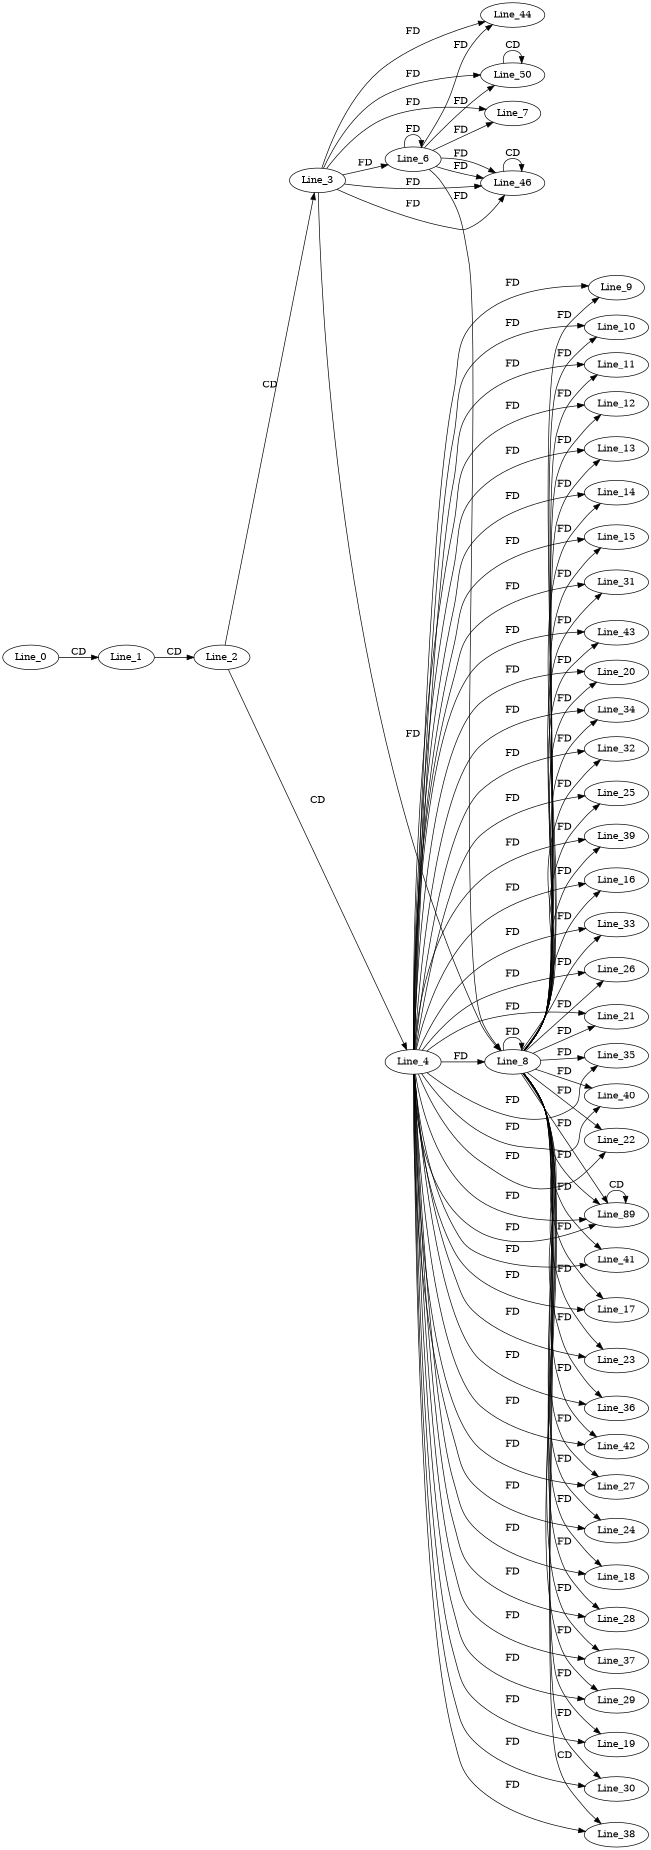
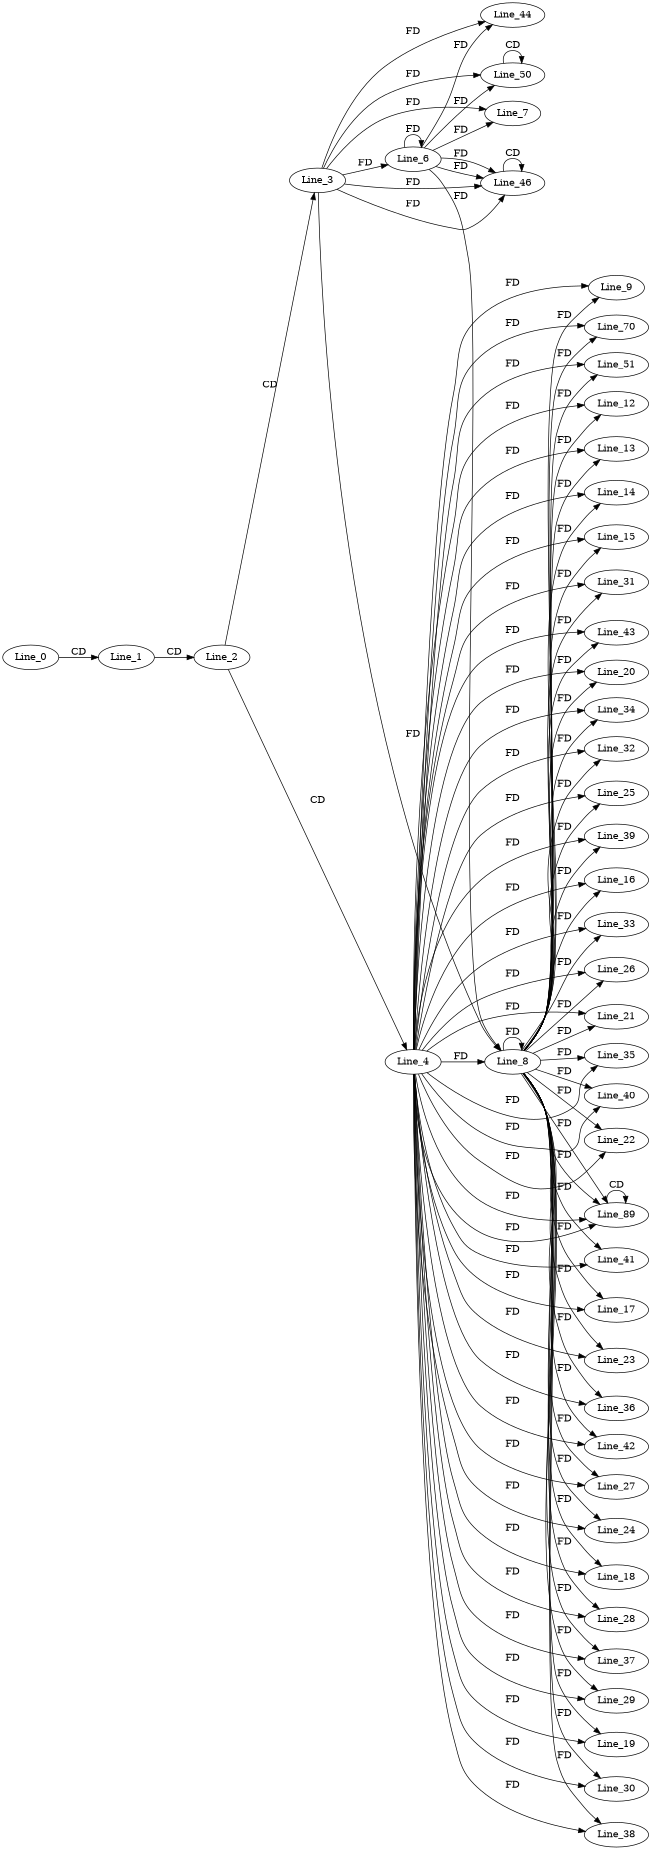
  digraph {
    rankdir=LR
    Line_0
    Line_1
    Line_2
    Line_3
    Line_4
    Line_6
    Line_7
    Line_8
    Line_44
    Line_46
    Line_50
    Line_9
-   Line_10
-   Line_11
+   Line_10 [label=Line_70]
+   Line_11 [label=Line_51]
    Line_12
    Line_13
    Line_14
    Line_15
    Line_16
    Line_17
    Line_18
    Line_19
    Line_20
    Line_21
    Line_22
    Line_23
    Line_24
    Line_25
    Line_26
    Line_27
    Line_28
    Line_29
    Line_30
    Line_31
    Line_32
    Line_33
    Line_34
    Line_35
    Line_36
    Line_37
    Line_38
    Line_39
    Line_40
    Line_41
    Line_42
    Line_43
    n47 [label=Line_89]
    Line_0 -> Line_1 [label=CD]
    Line_1 -> Line_2 [label=CD]
    Line_2 -> Line_3 [label=CD]
    Line_2 -> Line_4 [label=CD]
    Line_3 -> Line_6 [label=FD]
    Line_3 -> Line_7 [label=FD]
    Line_3 -> Line_8 [label=FD]
    Line_3 -> Line_44 [label=FD]
    Line_3 -> Line_46 [label=FD]
    Line_3 -> Line_46 [label=FD]
    Line_3 -> Line_50 [label=FD]
    Line_4 -> Line_8 [label=FD]
    Line_4 -> Line_9 [label=FD]
    Line_4 -> Line_10 [label=FD]
    Line_4 -> Line_11 [label=FD]
    Line_4 -> Line_12 [label=FD]
    Line_4 -> Line_13 [label=FD]
    Line_4 -> Line_14 [label=FD]
    Line_4 -> Line_15 [label=FD]
    Line_4 -> Line_16 [label=FD]
    Line_4 -> Line_17 [label=FD]
    Line_4 -> Line_18 [label=FD]
    Line_4 -> Line_19 [label=FD]
    Line_4 -> Line_20 [label=FD]
    Line_4 -> Line_21 [label=FD]
    Line_4 -> Line_22 [label=FD]
    Line_4 -> Line_23 [label=FD]
    Line_4 -> Line_24 [label=FD]
    Line_4 -> Line_25 [label=FD]
    Line_4 -> Line_26 [label=FD]
    Line_4 -> Line_27 [label=FD]
    Line_4 -> Line_28 [label=FD]
    Line_4 -> Line_29 [label=FD]
    Line_4 -> Line_30 [label=FD]
    Line_4 -> Line_31 [label=FD]
    Line_4 -> Line_32 [label=FD]
    Line_4 -> Line_33 [label=FD]
    Line_4 -> Line_34 [label=FD]
    Line_4 -> Line_35 [label=FD]
    Line_4 -> Line_36 [label=FD]
    Line_4 -> Line_37 [label=FD]
    Line_4 -> Line_38 [label=FD]
    Line_4 -> Line_39 [label=FD]
    Line_4 -> Line_40 [label=FD]
    Line_4 -> Line_41 [label=FD]
    Line_4 -> Line_42 [label=FD]
    Line_4 -> Line_43 [label=FD]
    Line_4 -> n47 [label=FD]
    Line_4 -> n47 [label=FD]
    Line_6 -> Line_6 [label=FD]
    Line_6 -> Line_7 [label=FD]
    Line_6 -> Line_8 [label=FD]
    Line_6 -> Line_44 [label=FD]
    Line_6 -> Line_46 [label=FD]
    Line_6 -> Line_46 [label=FD]
    Line_6 -> Line_50 [label=FD]
    Line_8 -> Line_8 [label=FD]
    Line_8 -> Line_9 [label=FD]
    Line_8 -> Line_10 [label=FD]
    Line_8 -> Line_11 [label=FD]
    Line_8 -> Line_12 [label=FD]
    Line_8 -> Line_13 [label=FD]
    Line_8 -> Line_14 [label=FD]
    Line_8 -> Line_15 [label=FD]
    Line_8 -> Line_16 [label=FD]
    Line_8 -> Line_17 [label=FD]
    Line_8 -> Line_18 [label=FD]
    Line_8 -> Line_19 [label=FD]
    Line_8 -> Line_20 [label=FD]
    Line_8 -> Line_21 [label=FD]
    Line_8 -> Line_22 [label=FD]
    Line_8 -> Line_23 [label=FD]
    Line_8 -> Line_24 [label=FD]
    Line_8 -> Line_25 [label=FD]
    Line_8 -> Line_26 [label=FD]
    Line_8 -> Line_27 [label=FD]
    Line_8 -> Line_28 [label=FD]
    Line_8 -> Line_29 [label=FD]
    Line_8 -> Line_30 [label=FD]
    Line_8 -> Line_31 [label=FD]
    Line_8 -> Line_32 [label=FD]
    Line_8 -> Line_33 [label=FD]
    Line_8 -> Line_34 [label=FD]
    Line_8 -> Line_35 [label=FD]
    Line_8 -> Line_36 [label=FD]
    Line_8 -> Line_37 [label=FD]
-   Line_8 -> Line_38 [label=CD]
+   Line_8 -> Line_38 [label=FD]
    Line_8 -> Line_39 [label=FD]
    Line_8 -> Line_40 [label=FD]
    Line_8 -> Line_41 [label=FD]
    Line_8 -> Line_42 [label=FD]
    Line_8 -> Line_43 [label=FD]
    Line_8 -> n47 [label=FD]
    Line_8 -> n47 [label=FD]
    Line_46 -> Line_46 [label=CD]
    Line_50 -> Line_50 [label=CD]
    n47 -> n47 [label=CD]
  }
